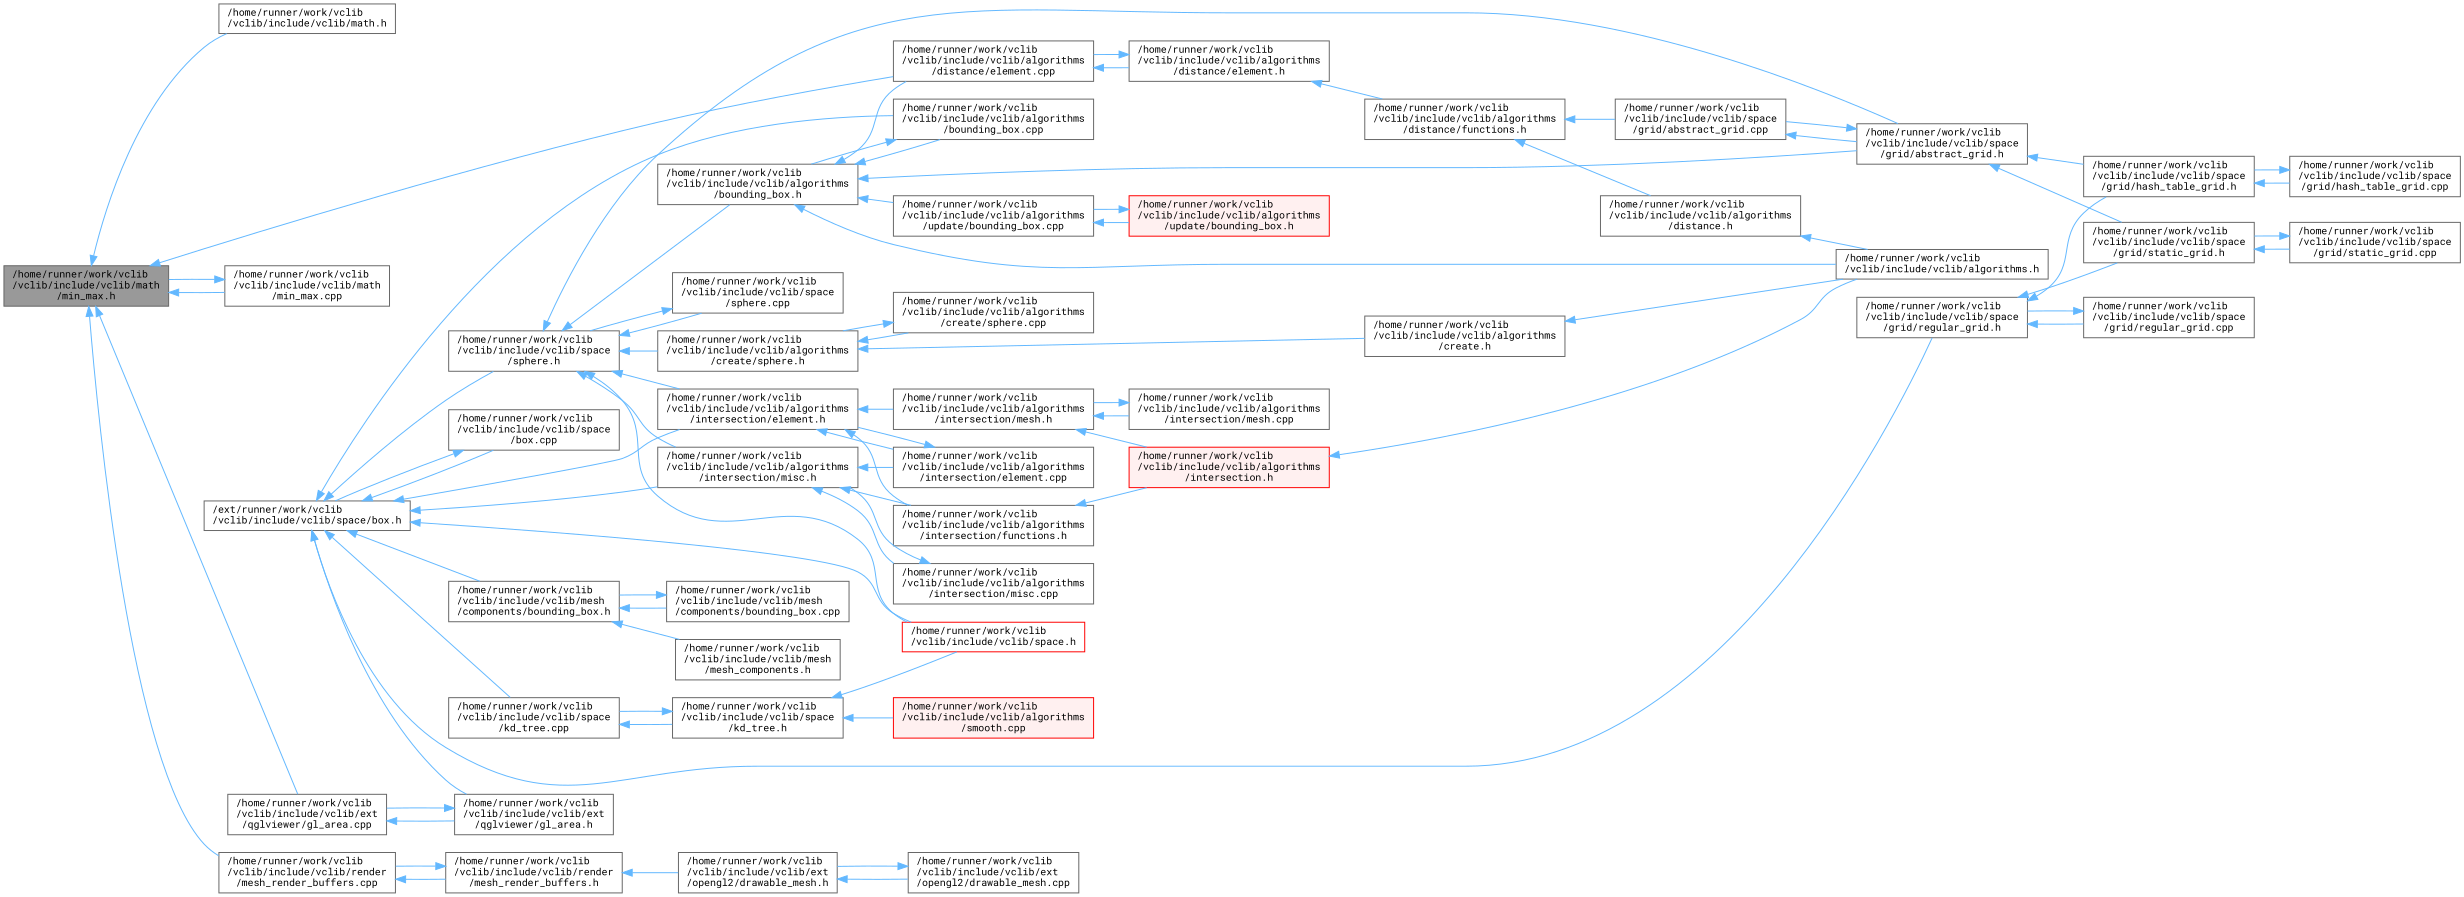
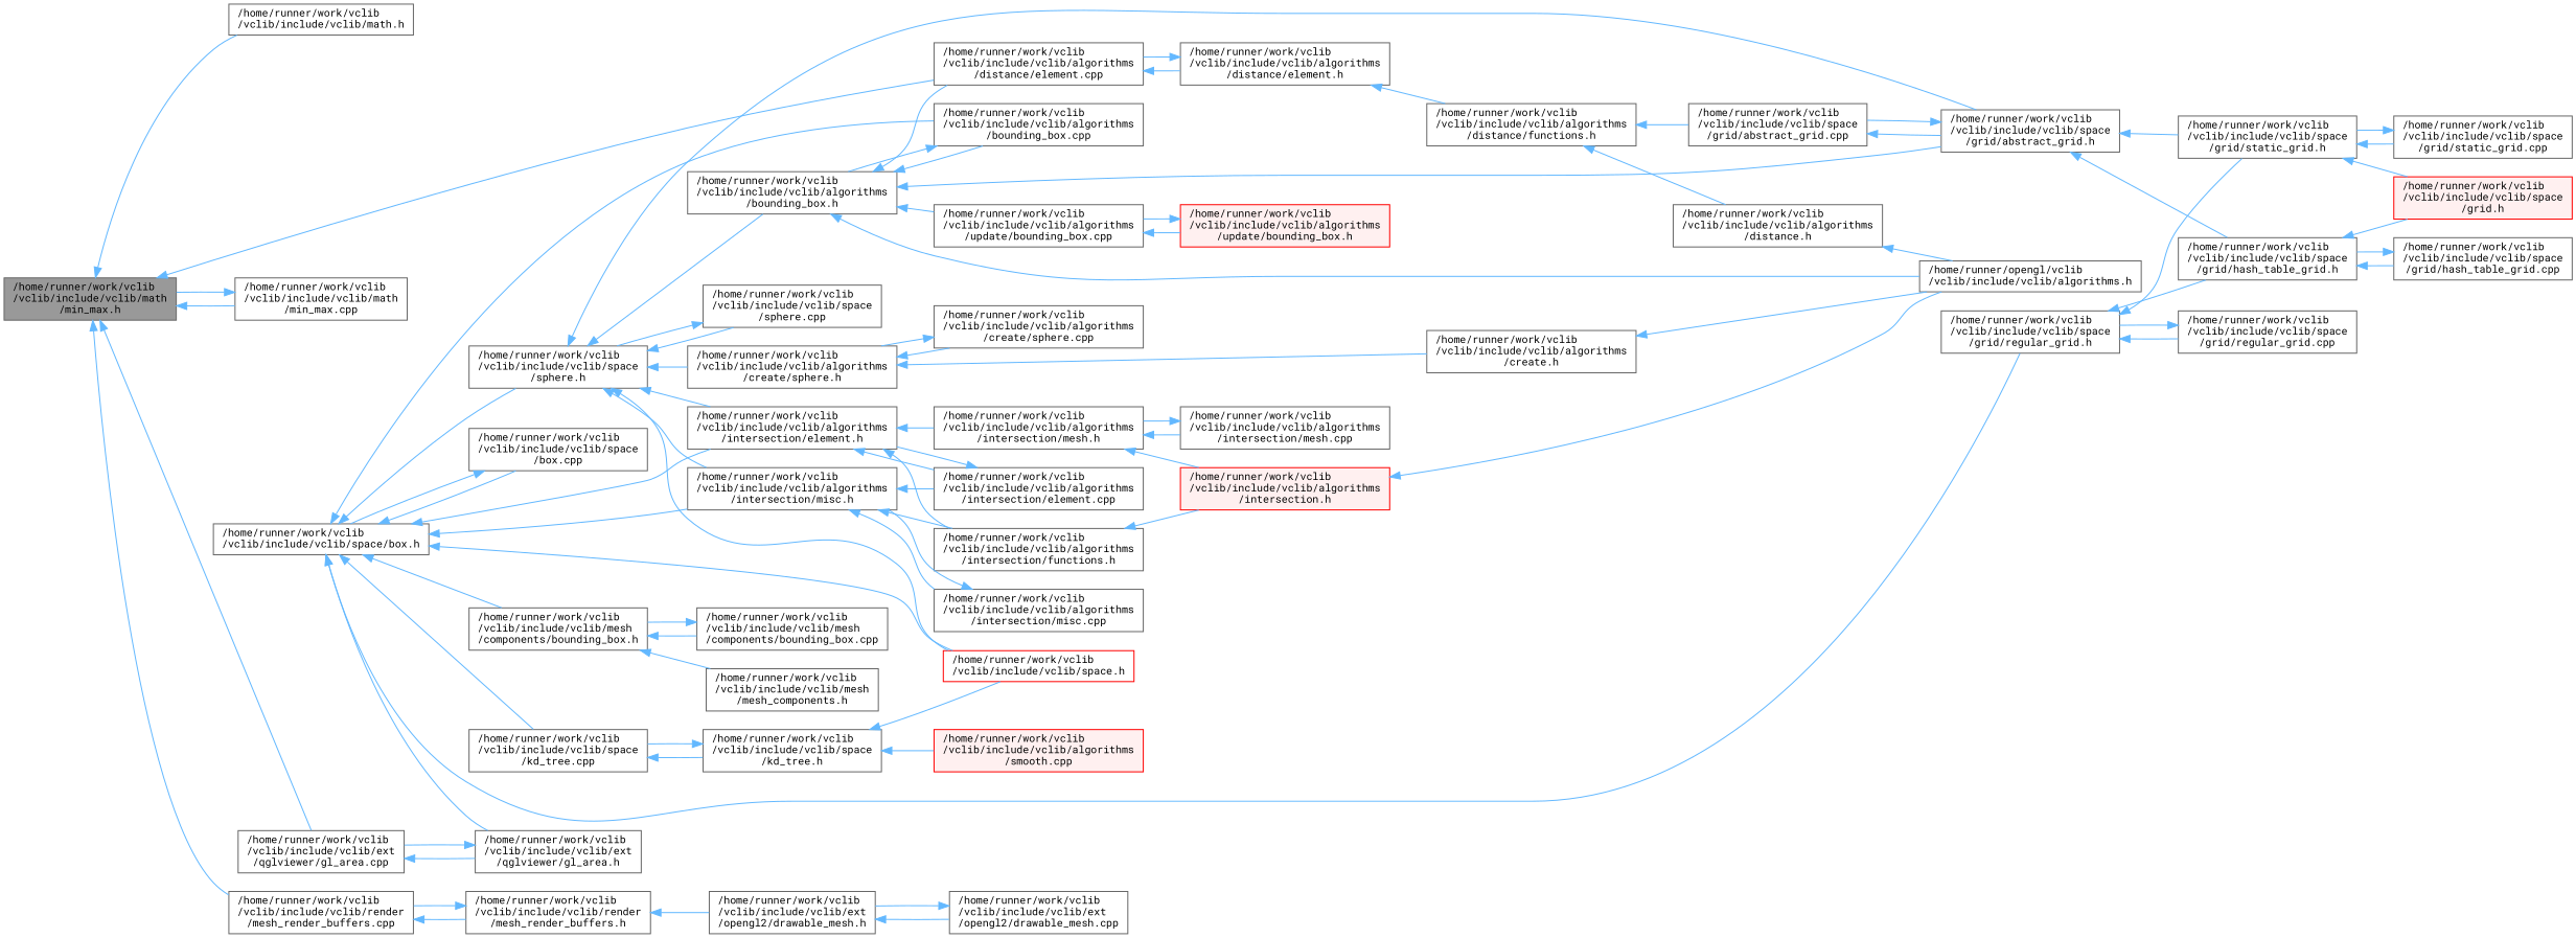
  digraph {
    fontname="Roboto Mono"
    rankdir=LR
    node [color=grey40 fillcolor=white fontname="Roboto Mono" fontsize=10 shape=box style=filled]
    edge [color=steelblue1 dir=back fontname="Roboto Mono" fontsize=10 labelfontname=Helvetica labelfontsize=10 style=solid]
    n1 [color=gray40 fillcolor=grey60 fontcolor=black height=0.2 label="/home/runner/work/vclib\l/vclib/include/vclib/math\l/min_max.h" width=0.4]
    n2 [height=0.2 label="/home/runner/work/vclib\l/vclib/include/vclib/algorithms\l/distance/element.cpp" width=0.4]
    n3 [height=0.2 label="/home/runner/work/vclib\l/vclib/include/vclib/ext\l/qglviewer/gl_area.cpp" width=0.4]
    n4 [height=0.2 label="/home/runner/work/vclib\l/vclib/include/vclib/math.h" width=0.4]
    n5 [height=0.2 label="/home/runner/work/vclib\l/vclib/include/vclib/math\l/min_max.cpp" width=0.4]
    n6 [height=0.2 label="/home/runner/work/vclib\l/vclib/include/vclib/render\l/mesh_render_buffers.cpp" width=0.4]
    n7 [height=0.2 label="/home/runner/work/vclib\l/vclib/include/vclib/algorithms\l/distance/element.h" width=0.4]
    n8 [height=0.2 label="/home/runner/work/vclib\l/vclib/include/vclib/ext\l/qglviewer/gl_area.h" width=0.4]
    n9 [height=0.2 label="/home/runner/work/vclib\l/vclib/include/vclib/render\l/mesh_render_buffers.h" width=0.4]
    n10 [height=0.2 label="/home/runner/work/vclib\l/vclib/include/vclib/space\l/box.cpp" width=0.4]
-   n11 [height=0.2 label="/ext/runner/work/vclib\l/vclib/include/vclib/space/box.h" width=0.4]
+   n11 [height=0.2 label="/home/runner/work/vclib\l/vclib/include/vclib/space/box.h" width=0.4]
    n12 [height=0.2 label="/home/runner/work/vclib\l/vclib/include/vclib/algorithms\l/distance/functions.h" width=0.4]
    n13 [height=0.2 label="/home/runner/work/vclib\l/vclib/include/vclib/algorithms\l/distance.h" width=0.4]
    n14 [height=0.2 label="/home/runner/work/vclib\l/vclib/include/vclib/space\l/grid/abstract_grid.cpp" width=0.4]
-   n15 [height=0.2 label="/home/runner/work/vclib\l/vclib/include/vclib/algorithms.h" width=0.4]
+   n15 [height=0.2 label="/home/runner/opengl/vclib\l/vclib/include/vclib/algorithms.h" width=0.4]
    n16 [height=0.2 label="/home/runner/work/vclib\l/vclib/include/vclib/space\l/grid/abstract_grid.h" width=0.4]
    n17 [height=0.2 label="/home/runner/work/vclib\l/vclib/include/vclib/space\l/grid/hash_table_grid.h" width=0.4]
    n18 [height=0.2 label="/home/runner/work/vclib\l/vclib/include/vclib/space\l/grid/static_grid.h" width=0.4]
+   n19 [color=red fillcolor="#FFF0F0" height=0.2 label="/home/runner/work/vclib\l/vclib/include/vclib/space\l/grid.h" width=0.4]
    n20 [height=0.2 label="/home/runner/work/vclib\l/vclib/include/vclib/space\l/grid/hash_table_grid.cpp" width=0.4]
    n21 [height=0.2 label="/home/runner/work/vclib\l/vclib/include/vclib/space\l/grid/static_grid.cpp" width=0.4]
    n22 [color=red height=0.2 label="/home/runner/work/vclib\l/vclib/include/vclib/space.h" width=0.4]
    n23 [height=0.2 label="/home/runner/work/vclib\l/vclib/include/vclib/ext\l/opengl2/drawable_mesh.h" width=0.4]
    n24 [height=0.2 label="/home/runner/work/vclib\l/vclib/include/vclib/ext\l/opengl2/drawable_mesh.cpp" width=0.4]
    n25 [height=0.2 label="/home/runner/work/vclib\l/vclib/include/vclib/algorithms\l/bounding_box.cpp" width=0.4]
    n26 [height=0.2 label="/home/runner/work/vclib\l/vclib/include/vclib/algorithms\l/intersection/element.h" width=0.4]
    n27 [height=0.2 label="/home/runner/work/vclib\l/vclib/include/vclib/algorithms\l/intersection/misc.h" width=0.4]
    n28 [height=0.2 label="/home/runner/work/vclib\l/vclib/include/vclib/mesh\l/components/bounding_box.h" width=0.4]
    n29 [height=0.2 label="/home/runner/work/vclib\l/vclib/include/vclib/space\l/grid/regular_grid.h" width=0.4]
    n30 [height=0.2 label="/home/runner/work/vclib\l/vclib/include/vclib/space\l/kd_tree.cpp" width=0.4]
    n31 [height=0.2 label="/home/runner/work/vclib\l/vclib/include/vclib/space\l/sphere.h" width=0.4]
    n32 [height=0.2 label="/home/runner/work/vclib\l/vclib/include/vclib/algorithms\l/bounding_box.h" width=0.4]
    n33 [height=0.2 label="/home/runner/work/vclib\l/vclib/include/vclib/algorithms\l/intersection/element.cpp" width=0.4]
    n34 [height=0.2 label="/home/runner/work/vclib\l/vclib/include/vclib/algorithms\l/intersection/functions.h" width=0.4]
    n35 [height=0.2 label="/home/runner/work/vclib\l/vclib/include/vclib/algorithms\l/intersection/mesh.h" width=0.4]
    n36 [height=0.2 label="/home/runner/work/vclib\l/vclib/include/vclib/algorithms\l/intersection/misc.cpp" width=0.4]
    n37 [height=0.2 label="/home/runner/work/vclib\l/vclib/include/vclib/mesh\l/components/bounding_box.cpp" width=0.4]
    n38 [height=0.2 label="/home/runner/work/vclib\l/vclib/include/vclib/mesh\l/mesh_components.h" width=0.4]
    n39 [height=0.2 label="/home/runner/work/vclib\l/vclib/include/vclib/space\l/grid/regular_grid.cpp" width=0.4]
    n40 [height=0.2 label="/home/runner/work/vclib\l/vclib/include/vclib/space\l/kd_tree.h" width=0.4]
    n41 [height=0.2 label="/home/runner/work/vclib\l/vclib/include/vclib/algorithms\l/create/sphere.h" width=0.4]
    n42 [height=0.2 label="/home/runner/work/vclib\l/vclib/include/vclib/space\l/sphere.cpp" width=0.4]
    n43 [height=0.2 label="/home/runner/work/vclib\l/vclib/include/vclib/algorithms\l/update/bounding_box.cpp" width=0.4]
    n44 [color=red fillcolor="#FFF0F0" height=0.2 label="/home/runner/work/vclib\l/vclib/include/vclib/algorithms\l/update/bounding_box.h" width=0.4]
    n45 [color=red fillcolor="#FFF0F0" height=0.2 label="/home/runner/work/vclib\l/vclib/include/vclib/algorithms\l/intersection.h" width=0.4]
    n46 [height=0.2 label="/home/runner/work/vclib\l/vclib/include/vclib/algorithms\l/intersection/mesh.cpp" width=0.4]
    n47 [color=red fillcolor="#FFF0F0" height=0.2 label="/home/runner/work/vclib\l/vclib/include/vclib/algorithms\l/smooth.cpp" width=0.4]
    n48 [height=0.2 label="/home/runner/work/vclib\l/vclib/include/vclib/algorithms\l/create.h" width=0.4]
    n49 [height=0.2 label="/home/runner/work/vclib\l/vclib/include/vclib/algorithms\l/create/sphere.cpp" width=0.4]
    n1 -> n2
    n1 -> n3
    n1 -> n4
    n1 -> n5
    n1 -> n6
    n2 -> n7
    n3 -> n8
    n5 -> n1
    n6 -> n9
    n7 -> n2
    n7 -> n12
    n8 -> n3
    n9 -> n6
    n9 -> n23
    n10 -> n11
    n11 -> n8
    n11 -> n10
    n11 -> n22
    n11 -> n25
    n11 -> n26
    n11 -> n27
    n11 -> n28
    n11 -> n29
    n11 -> n30
    n11 -> n31
    n12 -> n13
    n12 -> n14
    n13 -> n15
    n14 -> n16
    n16 -> n14
    n16 -> n17
    n16 -> n18
+   n17 -> n19
    n17 -> n20
+   n18 -> n19
    n18 -> n21
    n20 -> n17
    n21 -> n18
    n23 -> n24
    n24 -> n23
    n25 -> n32
    n26 -> n33
    n26 -> n34
    n26 -> n35
    n27 -> n33
    n27 -> n34
    n27 -> n36
    n28 -> n37
    n28 -> n38
    n29 -> n17
    n29 -> n18
    n29 -> n39
    n30 -> n40
    n31 -> n16
    n31 -> n22
    n31 -> n26
    n31 -> n27
    n31 -> n32
    n31 -> n41
    n31 -> n42
    n32 -> n2
    n32 -> n15
    n32 -> n16
    n32 -> n25
    n32 -> n43
    n33 -> n26
    n34 -> n45
    n35 -> n45
    n35 -> n46
    n36 -> n27
    n37 -> n28
    n39 -> n29
    n40 -> n22
    n40 -> n30
    n40 -> n47
    n41 -> n48
    n41 -> n49
    n42 -> n31
    n43 -> n44
    n44 -> n43
    n45 -> n15
    n46 -> n35
    n48 -> n15
    n49 -> n41
  }
